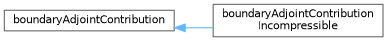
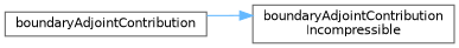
  digraph {
    rankdir=LR
    node [color=grey40 fillcolor=white fontname=Helvetica fontsize=10 shape=box style=filled]
    n1 [height=0.2 label=boundaryAdjointContribution width=0.4]
    n2 [height=0.2 label="boundaryAdjointContribution\lIncompressible" width=0.4]
-   n1 -> n2 [color=steelblue1 dir=back fontname=Helvetica fontsize=10 labelfontname=Helvetica labelfontsize=10 style=solid]
+   n2 -> n1 [color=steelblue1 dir=back fontname=Helvetica fontsize=10 labelfontname=Helvetica labelfontsize=10 style=solid]
  }
